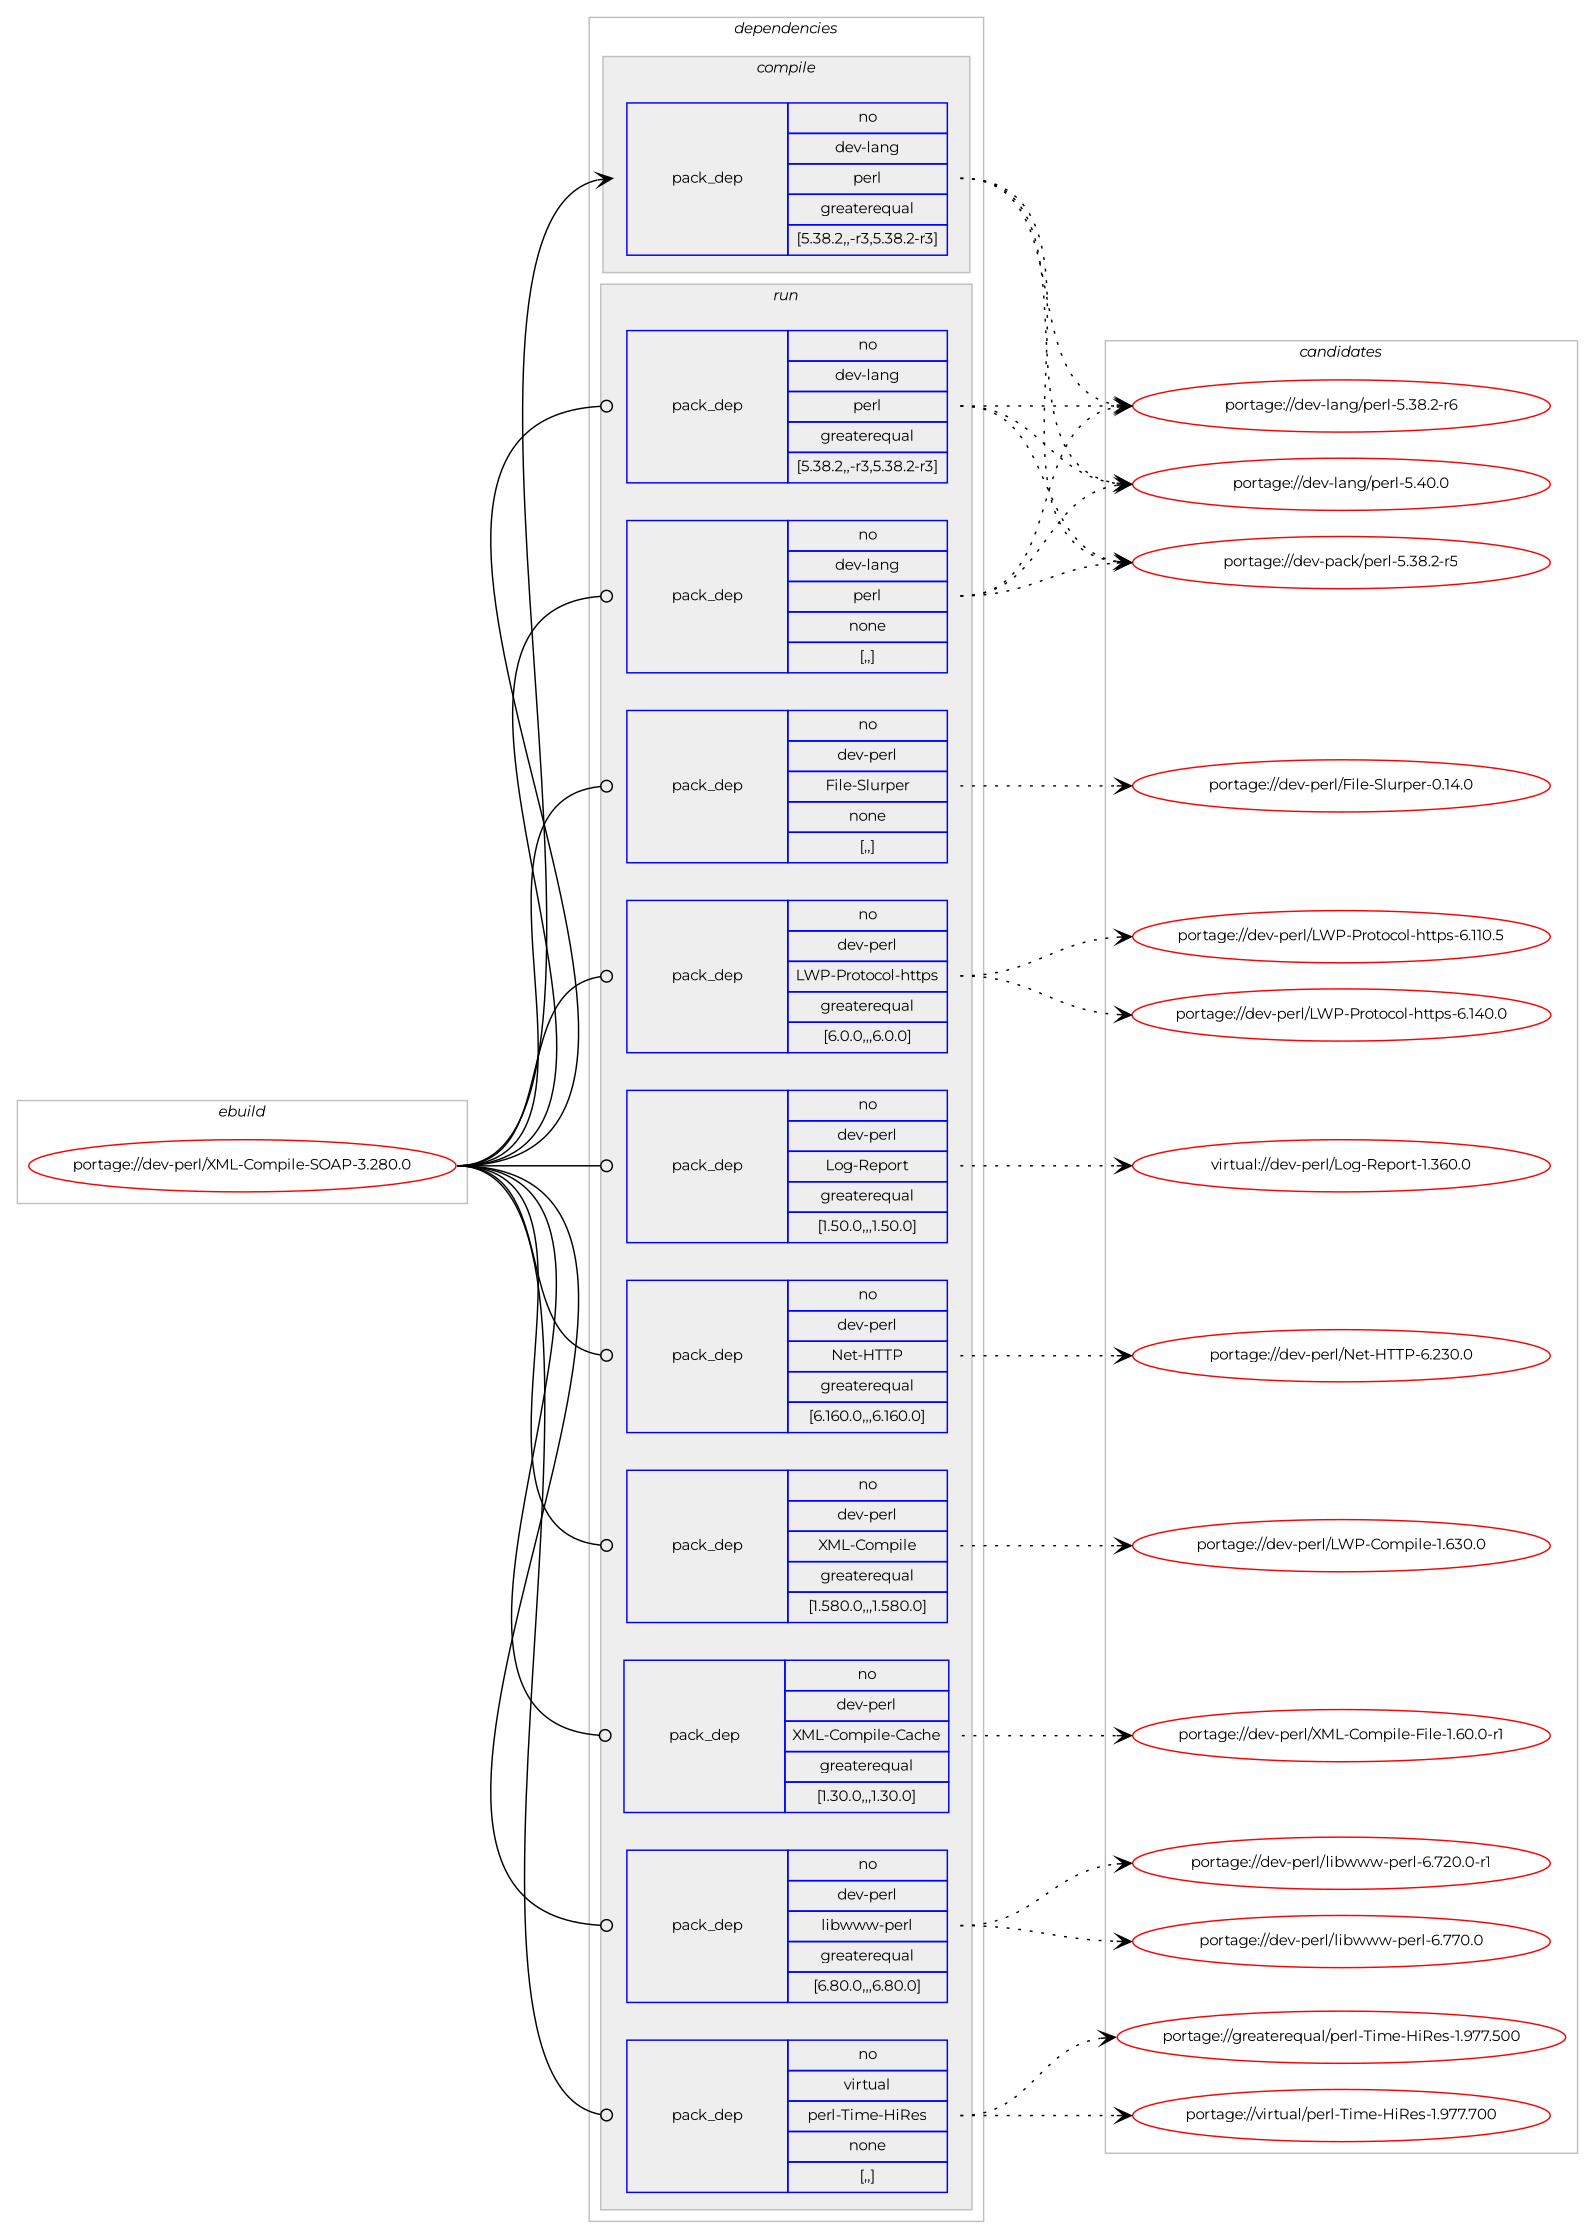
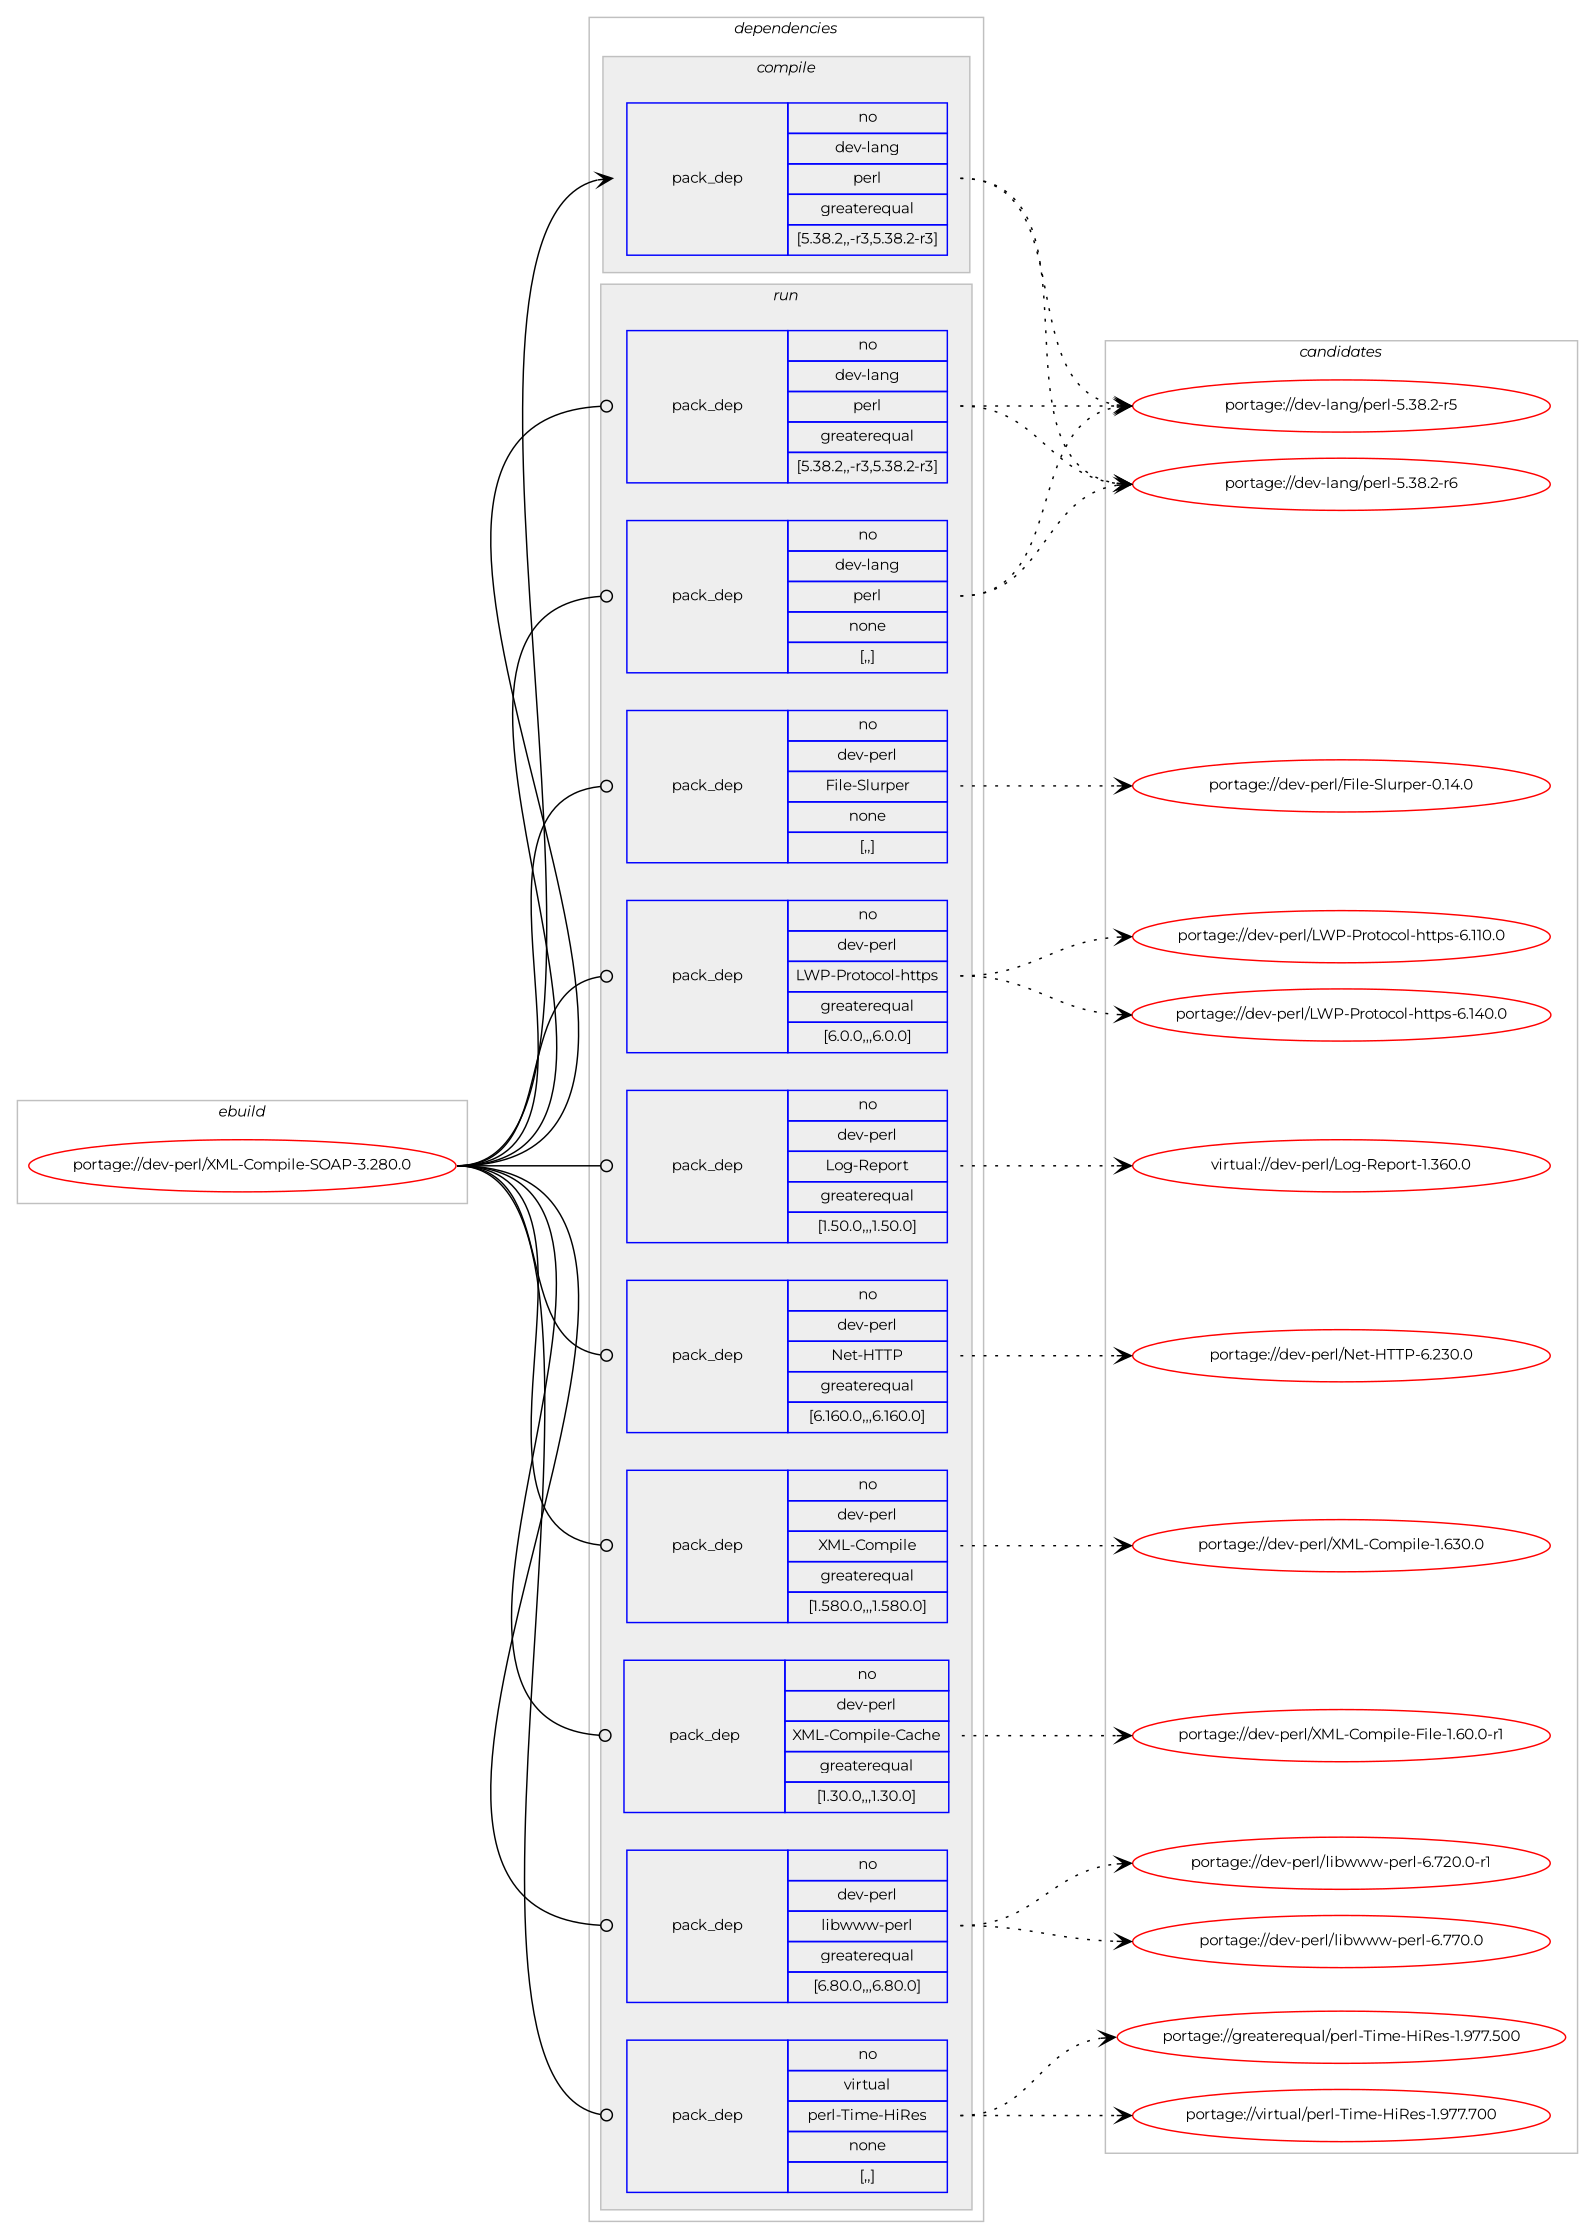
  digraph {
    compound=true
    concentrate=true
    fontname=Montserrat
    fontsize=10
    newrank=true
    rankdir=LR
    ranksep=1.5
    node [color=red fontname=Montserrat fontsize=10]
    edge [arrowhead=vee fontname=Montserrat headport=w style=dotted tailport=e weight=100]
    n1 [label="portage://dev-perl/XML-Compile-SOAP-3.280.0" width=4]
    n2 [color=blue label=<<TABLE BORDER="0" CELLBORDER="1" CELLSPACING="0" CELLPADDING="4" WIDTH="220"><TR><TD ROWSPAN="6" CELLPADDING="30">pack_dep</TD></TR><TR><TD WIDTH="110">no</TD></TR><TR><TD>dev-lang</TD></TR><TR><TD>perl</TD></TR><TR><TD>greaterequal</TD></TR><TR><TD>[5.38.2,,-r3,5.38.2-r3]</TD></TR></TABLE>> shape=none]
    n3 [color=blue label=<<TABLE BORDER="0" CELLBORDER="1" CELLSPACING="0" CELLPADDING="4" WIDTH="220"><TR><TD ROWSPAN="6" CELLPADDING="30">pack_dep</TD></TR><TR><TD WIDTH="110">no</TD></TR><TR><TD>dev-lang</TD></TR><TR><TD>perl</TD></TR><TR><TD>greaterequal</TD></TR><TR><TD>[5.38.2,,-r3,5.38.2-r3]</TD></TR></TABLE>> shape=none]
    n4 [color=blue label=<<TABLE BORDER="0" CELLBORDER="1" CELLSPACING="0" CELLPADDING="4" WIDTH="220"><TR><TD ROWSPAN="6" CELLPADDING="30">pack_dep</TD></TR><TR><TD WIDTH="110">no</TD></TR><TR><TD>dev-lang</TD></TR><TR><TD>perl</TD></TR><TR><TD>none</TD></TR><TR><TD>[,,]</TD></TR></TABLE>> shape=none]
    n5 [color=blue label=<<TABLE BORDER="0" CELLBORDER="1" CELLSPACING="0" CELLPADDING="4" WIDTH="220"><TR><TD ROWSPAN="6" CELLPADDING="30">pack_dep</TD></TR><TR><TD WIDTH="110">no</TD></TR><TR><TD>dev-perl</TD></TR><TR><TD>File-Slurper</TD></TR><TR><TD>none</TD></TR><TR><TD>[,,]</TD></TR></TABLE>> shape=none]
    n6 [color=blue label=<<TABLE BORDER="0" CELLBORDER="1" CELLSPACING="0" CELLPADDING="4" WIDTH="220"><TR><TD ROWSPAN="6" CELLPADDING="30">pack_dep</TD></TR><TR><TD WIDTH="110">no</TD></TR><TR><TD>dev-perl</TD></TR><TR><TD>LWP-Protocol-https</TD></TR><TR><TD>greaterequal</TD></TR><TR><TD>[6.0.0,,,6.0.0]</TD></TR></TABLE>> shape=none]
    n7 [color=blue label=<<TABLE BORDER="0" CELLBORDER="1" CELLSPACING="0" CELLPADDING="4" WIDTH="220"><TR><TD ROWSPAN="6" CELLPADDING="30">pack_dep</TD></TR><TR><TD WIDTH="110">no</TD></TR><TR><TD>dev-perl</TD></TR><TR><TD>Log-Report</TD></TR><TR><TD>greaterequal</TD></TR><TR><TD>[1.50.0,,,1.50.0]</TD></TR></TABLE>> shape=none]
    n8 [color=blue label=<<TABLE BORDER="0" CELLBORDER="1" CELLSPACING="0" CELLPADDING="4" WIDTH="220"><TR><TD ROWSPAN="6" CELLPADDING="30">pack_dep</TD></TR><TR><TD WIDTH="110">no</TD></TR><TR><TD>dev-perl</TD></TR><TR><TD>Net-HTTP</TD></TR><TR><TD>greaterequal</TD></TR><TR><TD>[6.160.0,,,6.160.0]</TD></TR></TABLE>> shape=none]
    n9 [color=blue label=<<TABLE BORDER="0" CELLBORDER="1" CELLSPACING="0" CELLPADDING="4" WIDTH="220"><TR><TD ROWSPAN="6" CELLPADDING="30">pack_dep</TD></TR><TR><TD WIDTH="110">no</TD></TR><TR><TD>dev-perl</TD></TR><TR><TD>XML-Compile</TD></TR><TR><TD>greaterequal</TD></TR><TR><TD>[1.580.0,,,1.580.0]</TD></TR></TABLE>> shape=none]
    n10 [color=blue label=<<TABLE BORDER="0" CELLBORDER="1" CELLSPACING="0" CELLPADDING="4" WIDTH="220"><TR><TD ROWSPAN="6" CELLPADDING="30">pack_dep</TD></TR><TR><TD WIDTH="110">no</TD></TR><TR><TD>dev-perl</TD></TR><TR><TD>XML-Compile-Cache</TD></TR><TR><TD>greaterequal</TD></TR><TR><TD>[1.30.0,,,1.30.0]</TD></TR></TABLE>> shape=none]
    n11 [color=blue label=<<TABLE BORDER="0" CELLBORDER="1" CELLSPACING="0" CELLPADDING="4" WIDTH="220"><TR><TD ROWSPAN="6" CELLPADDING="30">pack_dep</TD></TR><TR><TD WIDTH="110">no</TD></TR><TR><TD>dev-perl</TD></TR><TR><TD>libwww-perl</TD></TR><TR><TD>greaterequal</TD></TR><TR><TD>[6.80.0,,,6.80.0]</TD></TR></TABLE>> shape=none]
    n12 [color=blue label=<<TABLE BORDER="0" CELLBORDER="1" CELLSPACING="0" CELLPADDING="4" WIDTH="220"><TR><TD ROWSPAN="6" CELLPADDING="30">pack_dep</TD></TR><TR><TD WIDTH="110">no</TD></TR><TR><TD>virtual</TD></TR><TR><TD>perl-Time-HiRes</TD></TR><TR><TD>none</TD></TR><TR><TD>[,,]</TD></TR></TABLE>> shape=none]
-   n13 [label="portage://dev-pack/perl-5.38.2-r5" width=4]
+   n13 [label="portage://dev-lang/perl-5.38.2-r5" width=4]
    n14 [label="portage://dev-lang/perl-5.38.2-r6" width=4]
-   n15 [label="portage://dev-lang/perl-5.40.0" width=4]
    n16 [label="portage://dev-perl/File-Slurper-0.14.0" width=4]
-   n17 [label="portage://dev-perl/LWP-Protocol-https-6.110.5" width=4]
+   n17 [label="portage://dev-perl/LWP-Protocol-https-6.110.0" width=4]
    n18 [label="portage://dev-perl/LWP-Protocol-https-6.140.0" width=4]
    n19 [label="virtual://dev-perl/Log-Report-1.360.0" width=4]
    n20 [label="portage://dev-perl/Net-HTTP-6.230.0" width=4]
-   n21 [label="portage://dev-perl/LWP-Compile-1.630.0" width=4]
+   n21 [label="portage://dev-perl/XML-Compile-1.630.0" width=4]
    n22 [label="portage://dev-perl/XML-Compile-File-1.60.0-r1" width=4]
    n23 [label="portage://dev-perl/libwww-perl-6.720.0-r1" width=4]
    n24 [label="portage://dev-perl/libwww-perl-6.770.0" width=4]
    n25 [label="portage://greaterequal/perl-Time-HiRes-1.977.500" width=4]
    n26 [label="portage://virtual/perl-Time-HiRes-1.977.700" width=4]
    subgraph cluster_1 {
      color=gray
      label=<<i>ebuild</i>>
      rank=same
      n1
    }
    subgraph cluster_2 {
      color=gray
      label=<<i>dependencies</i>>
      subgraph cluster_3 {
        color=gray
        fillcolor="#eeeeee"
        label=<<i>compile</i>>
        style=filled
        subgraph sub_4 {
          color=gray
          fillcolor="#eeeeee"
          label=<<i>compile</i>>
          style=filled
          n2
        }
      }
      subgraph cluster_5 {
        color=gray
        fillcolor="#eeeeee"
        label=<<i>compile and run</i>>
        style=filled
      }
      subgraph cluster_6 {
        color=gray
        fillcolor="#eeeeee"
        label=<<i>run</i>>
        style=filled
        subgraph sub_7 {
          color=gray
          fillcolor="#eeeeee"
          label=<<i>run</i>>
          style=filled
          n3
        }
        subgraph sub_8 {
          color=gray
          fillcolor="#eeeeee"
          label=<<i>run</i>>
          style=filled
          n4
        }
        subgraph sub_9 {
          color=gray
          fillcolor="#eeeeee"
          label=<<i>run</i>>
          style=filled
          n5
        }
        subgraph sub_10 {
          color=gray
          fillcolor="#eeeeee"
          label=<<i>run</i>>
          style=filled
          n6
        }
        subgraph sub_11 {
          color=gray
          fillcolor="#eeeeee"
          label=<<i>run</i>>
          style=filled
          n7
        }
        subgraph sub_12 {
          color=gray
          fillcolor="#eeeeee"
          label=<<i>run</i>>
          style=filled
          n8
        }
        subgraph sub_13 {
          color=gray
          fillcolor="#eeeeee"
          label=<<i>run</i>>
          style=filled
          n9
        }
        subgraph sub_14 {
          color=gray
          fillcolor="#eeeeee"
          label=<<i>run</i>>
          style=filled
          n10
        }
        subgraph sub_15 {
          color=gray
          fillcolor="#eeeeee"
          label=<<i>run</i>>
          style=filled
          n11
        }
        subgraph sub_16 {
          color=gray
          fillcolor="#eeeeee"
          label=<<i>run</i>>
          style=filled
          n12
        }
      }
    }
    subgraph cluster_17 {
      color=gray
      label=<<i>candidates</i>>
      rank=same
      subgraph sub_18 {
        color=black
        label=<<i>candidates</i>>
        nodesep=1
        rank=same
        n13
        n14
-       n15
      }
      subgraph sub_19 {
        color=black
        label=<<i>candidates</i>>
        nodesep=1
        rank=same
        n13
        n14
-       n15
      }
      subgraph sub_20 {
        color=black
        label=<<i>candidates</i>>
        nodesep=1
        rank=same
        n13
        n14
-       n15
      }
      subgraph sub_21 {
        color=black
        label=<<i>candidates</i>>
        nodesep=1
        rank=same
        n16
      }
      subgraph sub_22 {
        color=black
        label=<<i>candidates</i>>
        nodesep=1
        rank=same
        n17
        n18
      }
      subgraph sub_23 {
        color=black
        label=<<i>candidates</i>>
        nodesep=1
        rank=same
        n19
      }
      subgraph sub_24 {
        color=black
        label=<<i>candidates</i>>
        nodesep=1
        rank=same
        n20
      }
      subgraph sub_25 {
        color=black
        label=<<i>candidates</i>>
        nodesep=1
        rank=same
        n21
      }
      subgraph sub_26 {
        color=black
        label=<<i>candidates</i>>
        nodesep=1
        rank=same
        n22
      }
      subgraph sub_27 {
        color=black
        label=<<i>candidates</i>>
        nodesep=1
        rank=same
        n23
        n24
      }
      subgraph sub_28 {
        color=black
        label=<<i>candidates</i>>
        nodesep=1
        rank=same
        n25
        n26
      }
    }
    n1 -> n2 [style=solid weight=20]
    n1 -> n3 [arrowhead=odot style=solid weight=20]
    n1 -> n4 [arrowhead=odot style=solid weight=20]
    n1 -> n5 [arrowhead=odot style=solid weight=20]
    n1 -> n6 [arrowhead=odot style=solid weight=20]
    n1 -> n7 [arrowhead=odot style=solid weight=20]
    n1 -> n8 [arrowhead=odot style=solid weight=20]
    n1 -> n9 [arrowhead=odot style=solid weight=20]
    n1 -> n10 [arrowhead=odot style=solid weight=20]
    n1 -> n11 [arrowhead=odot style=solid weight=20]
    n1 -> n12 [arrowhead=odot style=solid weight=20]
    n2 -> n13
    n2 -> n14
-   n2 -> n15
    n3 -> n13
    n3 -> n14
-   n3 -> n15
    n4 -> n13
    n4 -> n14
-   n4 -> n15
    n5 -> n16
    n6 -> n17
    n6 -> n18
    n7 -> n19
    n8 -> n20
    n9 -> n21
    n10 -> n22
    n11 -> n23
    n11 -> n24
    n12 -> n25
    n12 -> n26
  }
